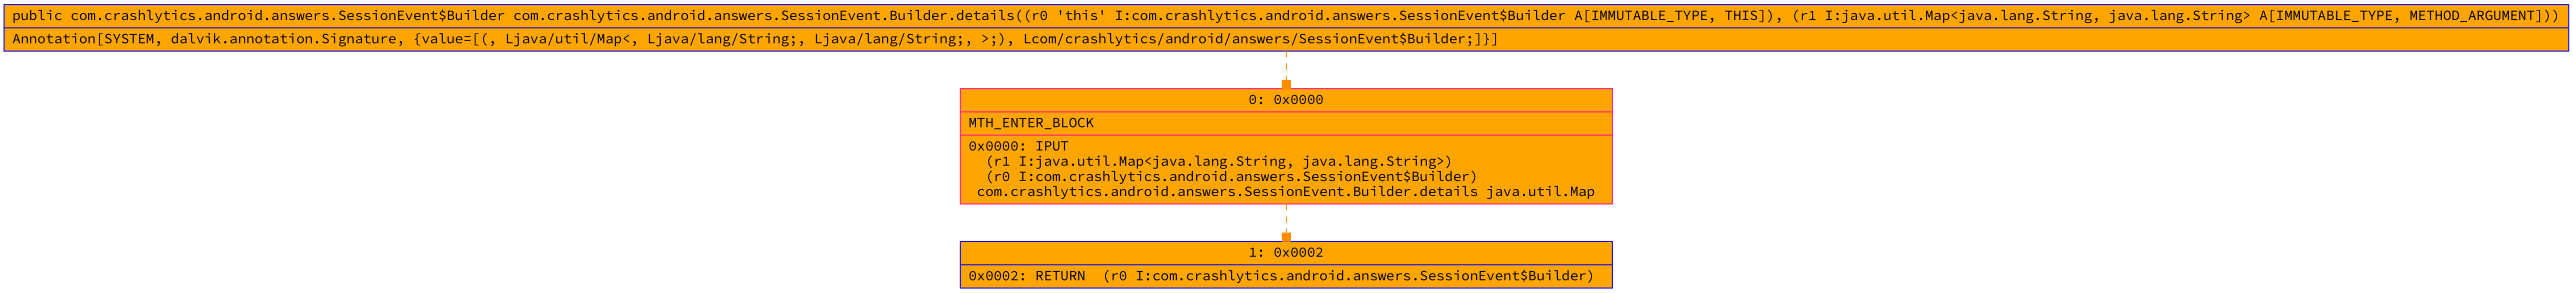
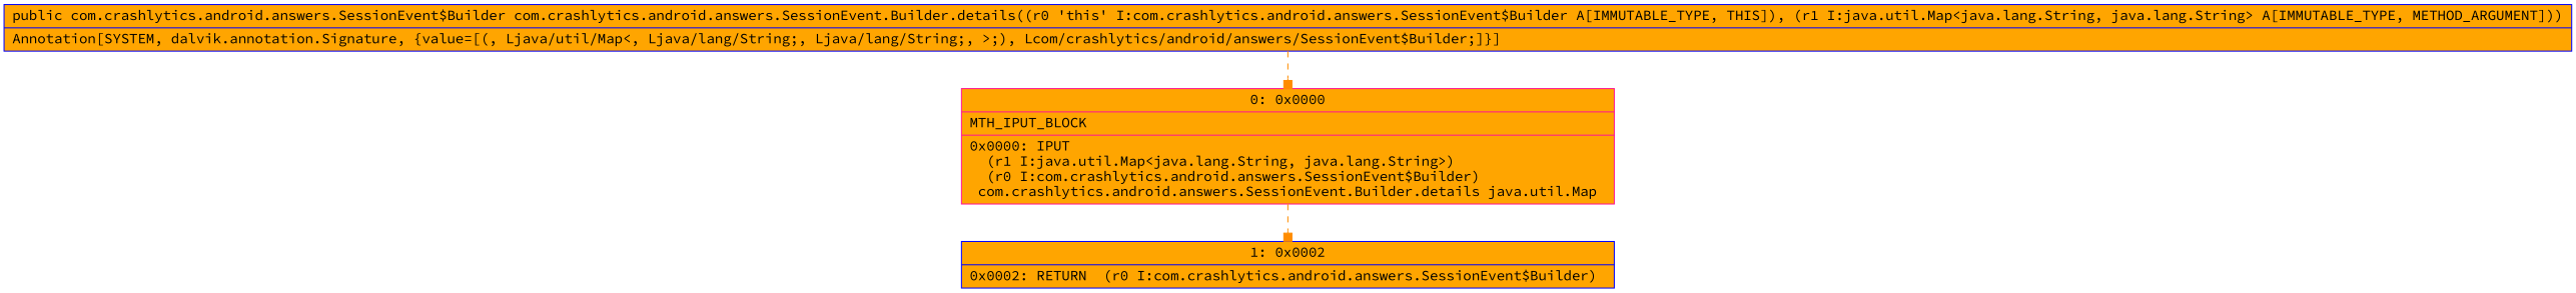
  digraph {
    fontname="Source Code Pro"
    node [shape=record style=filled fillcolor=orange color=blue fontname="Source Code Pro"]
    edge [color=darkorange style=dashed arrowhead=box fontname="Source Code Pro"]
-   n1 [label="{0\:\ 0x0000|MTH_ENTER_BLOCK\l|0x0000: IPUT  \l  (r1 I:java.util.Map\<java.lang.String, java.lang.String\>)\l  (r0 I:com.crashlytics.android.answers.SessionEvent$Builder)\l com.crashlytics.android.answers.SessionEvent.Builder.details java.util.Map \l}" color=deeppink]
+   n1 [label="{0\:\ 0x0000|MTH_IPUT_BLOCK\l|0x0000: IPUT  \l  (r1 I:java.util.Map\<java.lang.String, java.lang.String\>)\l  (r0 I:com.crashlytics.android.answers.SessionEvent$Builder)\l com.crashlytics.android.answers.SessionEvent.Builder.details java.util.Map \l}" color=deeppink]
    n2 [label="{1\:\ 0x0002|0x0002: RETURN  (r0 I:com.crashlytics.android.answers.SessionEvent$Builder) \l}"]
    n3 [label="{public com.crashlytics.android.answers.SessionEvent$Builder com.crashlytics.android.answers.SessionEvent.Builder.details((r0 'this' I:com.crashlytics.android.answers.SessionEvent$Builder A[IMMUTABLE_TYPE, THIS]), (r1 I:java.util.Map\<java.lang.String, java.lang.String\> A[IMMUTABLE_TYPE, METHOD_ARGUMENT]))  | Annotation[SYSTEM, dalvik.annotation.Signature, \{value=[(, Ljava\/util\/Map\<, Ljava\/lang\/String;, Ljava\/lang\/String;, \>;), Lcom\/crashlytics\/android\/answers\/SessionEvent$Builder;]\}]\l}"]
    n1 -> n2
    n3 -> n1
  }
